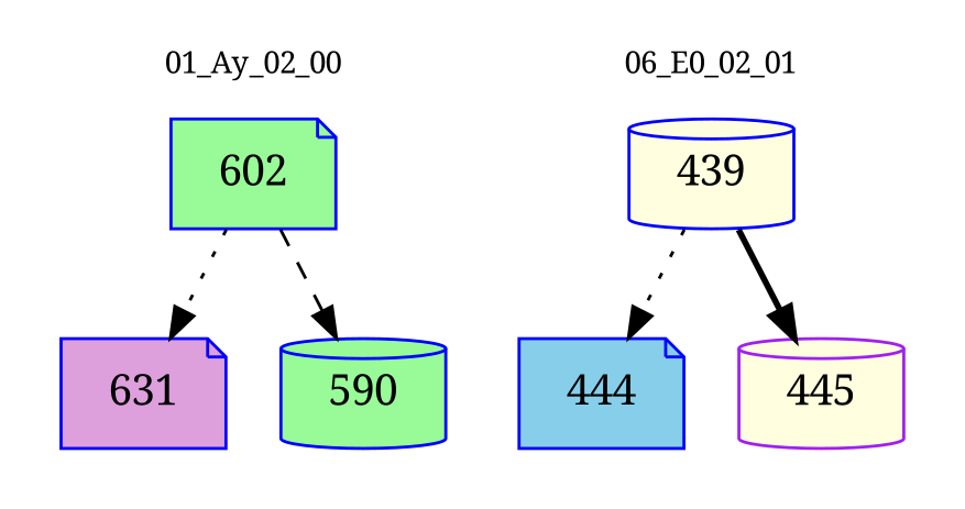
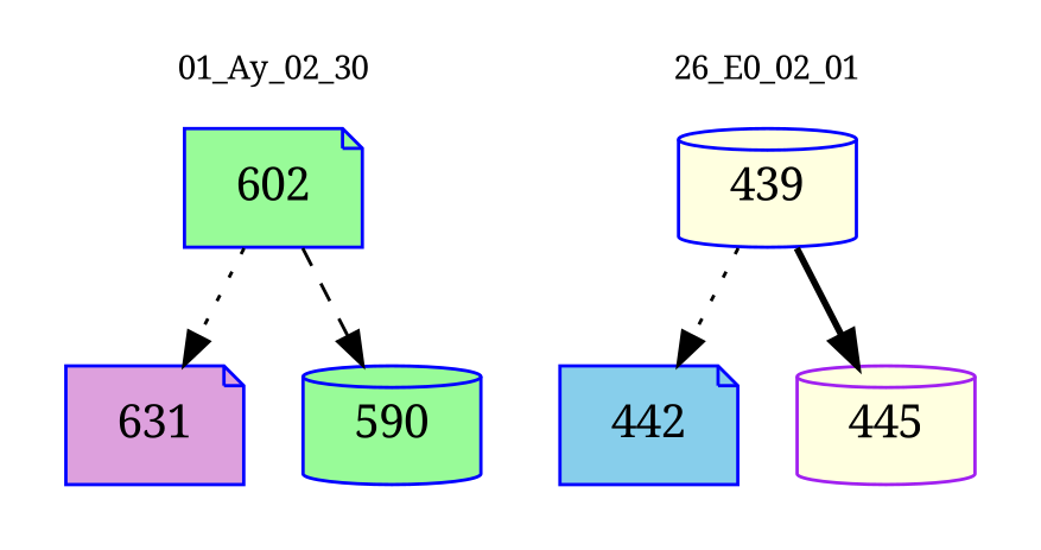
  digraph {
    fontname="Noto Serif"
    node [color=blue fillcolor=palegreen fontname="Noto Serif" shape=note style=filled]
    edge [color=black fontname="Noto Serif" style=dotted]
    n1 [label=602]
    n2 [fillcolor=plum label=631]
    n3 [label=590 shape=cylinder]
    n4 [fillcolor=lightyellow label=439 shape=cylinder]
-   n5 [fillcolor=skyblue label=444]
+   n5 [fillcolor=skyblue label=442]
    n6 [color=purple fillcolor=lightyellow label=445 shape=cylinder]
    subgraph cluster_1 {
      color=white
      fontsize=10
-     label="01_Ay_02_00"
+     label="01_Ay_02_30"
      n1
      n2
      n3
    }
    subgraph cluster_2 {
      color=white
      fontsize=10
-     label="06_E0_02_01"
+     label="26_E0_02_01"
      n4
      n5
      n6
    }
    n1 -> n2
    n1 -> n3 [style=dashed]
    n4 -> n5
    n4 -> n6 [style=bold]
  }
